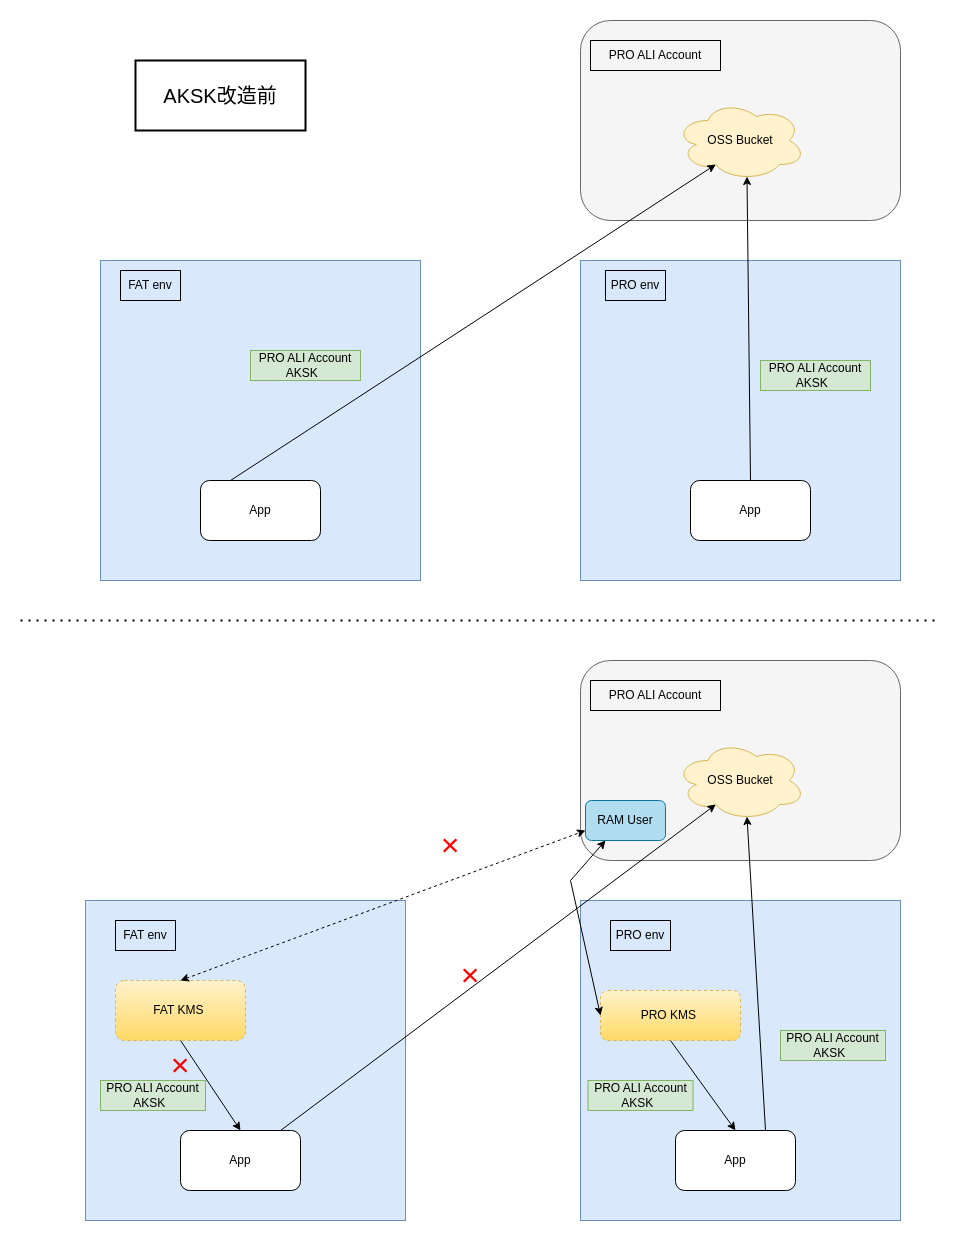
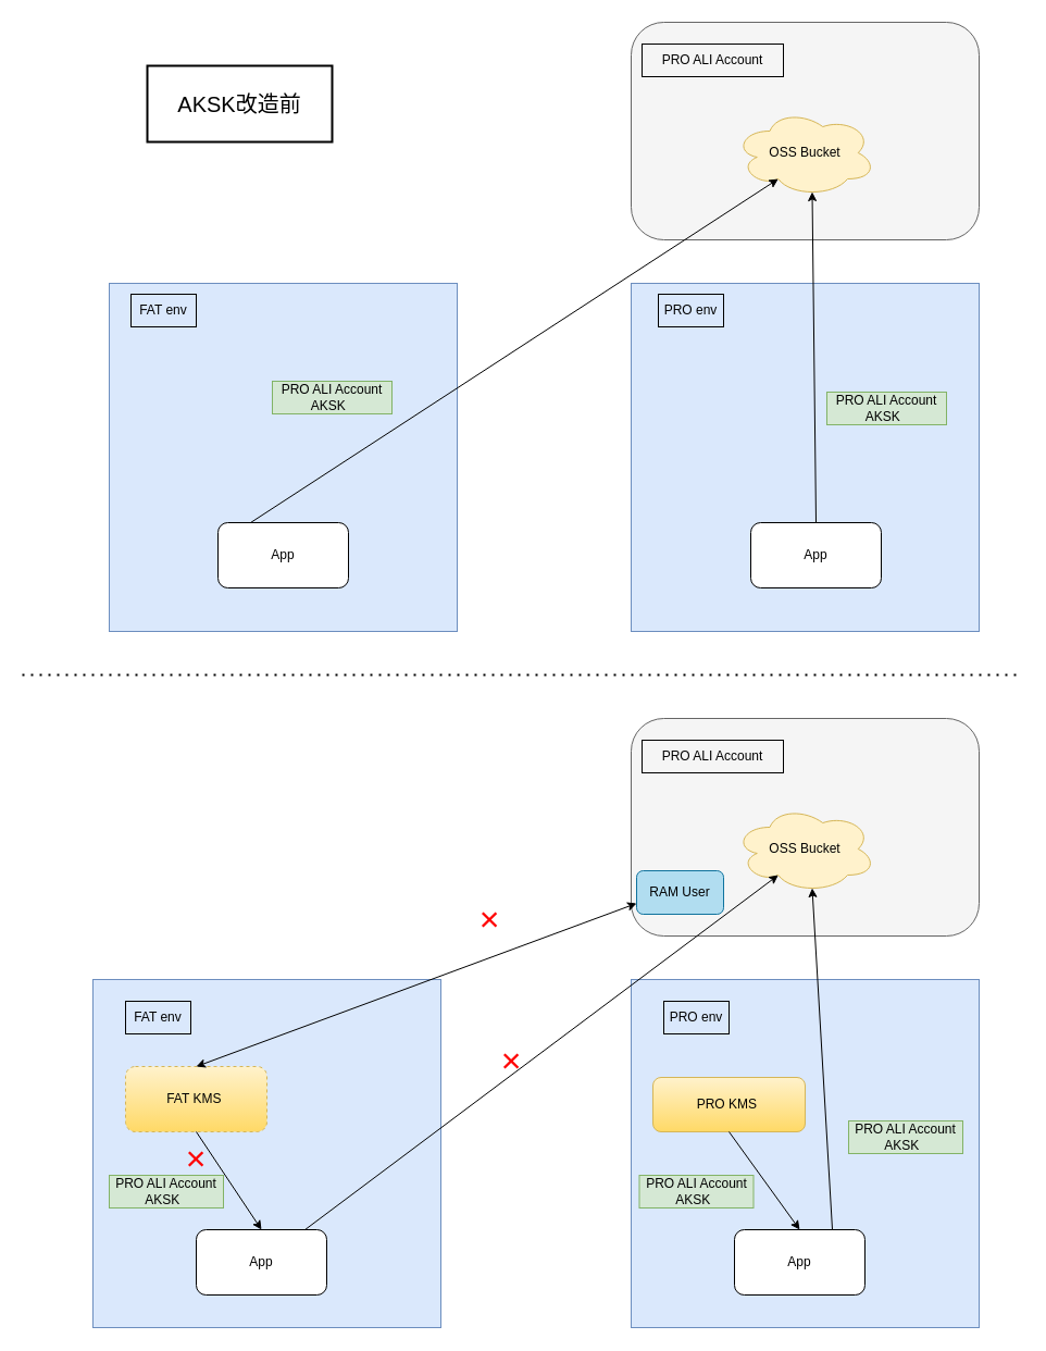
  <mxCell id="0" />
  <mxCell id="1" parent="0" />
  <mxCell id="2" value="" style="rounded=0;whiteSpace=wrap;html=1;fillColor=#dae8fc;strokeColor=#6c8ebf;" vertex="1" parent="1"><mxGeometry x="100" y="260" width="320" height="320" as="geometry" /></mxCell>
  <mxCell id="3" value="" style="rounded=0;whiteSpace=wrap;html=1;fillColor=#dae8fc;strokeColor=#6c8ebf;" vertex="1" parent="1"><mxGeometry x="580" y="260" width="320" height="320" as="geometry" /></mxCell>
  <mxCell id="4" value="App" style="rounded=1;whiteSpace=wrap;html=1;" vertex="1" parent="1"><mxGeometry x="200" y="480" width="120" height="60" as="geometry" /></mxCell>
  <mxCell id="5" value="FAT env" style="text;html=1;align=center;verticalAlign=middle;whiteSpace=wrap;rounded=0;strokeColor=default;" vertex="1" parent="1"><mxGeometry x="120" y="270" width="60" height="30" as="geometry" /></mxCell>
  <mxCell id="6" value="App" style="rounded=1;whiteSpace=wrap;html=1;" vertex="1" parent="1"><mxGeometry x="690" y="480" width="120" height="60" as="geometry" /></mxCell>
  <mxCell id="7" value="PRO env" style="text;html=1;align=center;verticalAlign=middle;whiteSpace=wrap;rounded=0;strokeColor=default;" vertex="1" parent="1"><mxGeometry x="605" y="270" width="60" height="30" as="geometry" /></mxCell>
  <mxCell id="8" value="PRO ALI Account&lt;div&gt;AKSK&amp;nbsp;&amp;nbsp;&lt;/div&gt;" style="text;html=1;align=center;verticalAlign=middle;whiteSpace=wrap;rounded=0;fillColor=#d5e8d4;strokeColor=#82b366;" vertex="1" parent="1"><mxGeometry x="250" y="350" width="110" height="30" as="geometry" /></mxCell>
  <mxCell id="9" value="PRO ALI Account&lt;div&gt;AKSK&amp;nbsp;&amp;nbsp;&lt;/div&gt;" style="text;html=1;align=center;verticalAlign=middle;whiteSpace=wrap;rounded=0;fillColor=#d5e8d4;strokeColor=#82b366;" vertex="1" parent="1"><mxGeometry x="760" y="360" width="110" height="30" as="geometry" /></mxCell>
  <mxCell id="10" value="&lt;span style=&quot;font-size: 20px;&quot;&gt;AKSK改造前&lt;/span&gt;" style="text;html=1;align=center;verticalAlign=middle;whiteSpace=wrap;rounded=0;fillColor=none;strokeColor=default;strokeWidth=2;" vertex="1" parent="1"><mxGeometry x="135" y="60" width="170" height="70" as="geometry" /></mxCell>
  <mxCell id="11" value="" style="endArrow=none;dashed=1;html=1;dashPattern=1 3;strokeWidth=2;rounded=0;" edge="1" parent="1"><mxGeometry width="50" height="50" relative="1" as="geometry"><mxPoint x="20" y="620" as="sourcePoint" /><mxPoint x="940" y="620" as="targetPoint" /></mxGeometry></mxCell>
  <mxCell id="12" value="" style="group" vertex="1" connectable="0" parent="1"><mxGeometry x="85" y="900" width="320" height="320" as="geometry" /></mxCell>
  <mxCell id="13" value="" style="rounded=0;whiteSpace=wrap;html=1;fillColor=#dae8fc;strokeColor=#6c8ebf;" vertex="1" parent="12"><mxGeometry width="320" height="320" as="geometry" /></mxCell>
  <mxCell id="14" value="FAT env" style="text;html=1;align=center;verticalAlign=middle;whiteSpace=wrap;rounded=0;strokeColor=default;" vertex="1" parent="12"><mxGeometry x="30" y="20" width="60" height="30" as="geometry" /></mxCell>
  <mxCell id="15" value="FAT KMS&amp;nbsp;" style="rounded=1;whiteSpace=wrap;html=1;fillColor=#fff2cc;strokeColor=#d6b656;gradientColor=#ffd966;dashed=1;" vertex="1" parent="12"><mxGeometry x="30" y="80" width="130" height="60" as="geometry" /></mxCell>
  <mxCell id="16" value="App" style="rounded=1;whiteSpace=wrap;html=1;" vertex="1" parent="12"><mxGeometry x="95" y="230" width="120" height="60" as="geometry" /></mxCell>
  <mxCell id="17" value="" style="endArrow=classic;html=1;rounded=0;exitX=0.5;exitY=1;exitDx=0;exitDy=0;entryX=0.5;entryY=0;entryDx=0;entryDy=0;" edge="1" parent="12" source="15" target="16"><mxGeometry width="50" height="50" relative="1" as="geometry"><mxPoint x="595" y="150" as="sourcePoint" /><mxPoint x="660" y="240" as="targetPoint" /></mxGeometry></mxCell>
  <mxCell id="18" value="&lt;font color=&quot;#ff0000&quot; style=&quot;font-size: 32px;&quot;&gt;×&lt;/font&gt;" style="text;html=1;align=center;verticalAlign=middle;whiteSpace=wrap;rounded=0;" vertex="1" parent="12"><mxGeometry x="65" y="150" width="60" height="30" as="geometry" /></mxCell>
  <mxCell id="19" value="PRO ALI Account&lt;div&gt;AKSK&amp;nbsp;&amp;nbsp;&lt;/div&gt;" style="text;html=1;align=center;verticalAlign=middle;whiteSpace=wrap;rounded=0;fillColor=#d5e8d4;strokeColor=#82b366;" vertex="1" parent="12"><mxGeometry x="15" y="180" width="105" height="30" as="geometry" /></mxCell>
  <mxCell id="20" value="" style="group" vertex="1" connectable="0" parent="1"><mxGeometry x="580" y="20" width="320" height="200" as="geometry" /></mxCell>
  <mxCell id="21" value="" style="rounded=1;whiteSpace=wrap;html=1;fillColor=#f5f5f5;strokeColor=#666666;fontColor=#333333;" vertex="1" parent="20"><mxGeometry width="320" height="200" as="geometry" /></mxCell>
  <mxCell id="22" value="PRO ALI Account" style="text;html=1;align=center;verticalAlign=middle;whiteSpace=wrap;rounded=0;strokeColor=default;" vertex="1" parent="20"><mxGeometry x="10" y="20" width="130" height="30" as="geometry" /></mxCell>
  <mxCell id="23" value="OSS Bucket" style="ellipse;shape=cloud;whiteSpace=wrap;html=1;fillColor=#fff2cc;strokeColor=#d6b656;" vertex="1" parent="20"><mxGeometry x="95" y="80" width="130" height="80" as="geometry" /></mxCell>
  <mxCell id="24" value="" style="group" vertex="1" connectable="0" parent="1"><mxGeometry x="580" y="660" width="320" height="200" as="geometry" /></mxCell>
  <mxCell id="25" value="" style="rounded=1;whiteSpace=wrap;html=1;fillColor=#f5f5f5;strokeColor=#666666;fontColor=#333333;" vertex="1" parent="24"><mxGeometry width="320" height="200" as="geometry" /></mxCell>
  <mxCell id="26" value="PRO ALI Account" style="text;html=1;align=center;verticalAlign=middle;whiteSpace=wrap;rounded=0;strokeColor=default;" vertex="1" parent="24"><mxGeometry x="10" y="20" width="130" height="30" as="geometry" /></mxCell>
  <mxCell id="27" value="OSS Bucket" style="ellipse;shape=cloud;whiteSpace=wrap;html=1;fillColor=#fff2cc;strokeColor=#d6b656;" vertex="1" parent="24"><mxGeometry x="95" y="80" width="130" height="80" as="geometry" /></mxCell>
  <mxCell id="28" value="RAM User" style="rounded=1;whiteSpace=wrap;html=1;fillColor=#b1ddf0;strokeColor=#10739e;" vertex="1" parent="24"><mxGeometry x="5" y="140" width="80" height="40" as="geometry" /></mxCell>
  <mxCell id="29" value="" style="group" vertex="1" connectable="0" parent="1"><mxGeometry x="580" y="900" width="320" height="320" as="geometry" /></mxCell>
  <mxCell id="30" value="" style="rounded=0;whiteSpace=wrap;html=1;fillColor=#dae8fc;strokeColor=#6c8ebf;" vertex="1" parent="29"><mxGeometry width="320" height="320" as="geometry" /></mxCell>
  <mxCell id="31" value="PRO env" style="text;html=1;align=center;verticalAlign=middle;whiteSpace=wrap;rounded=0;strokeColor=default;" vertex="1" parent="29"><mxGeometry x="30" y="20" width="60" height="30" as="geometry" /></mxCell>
- <mxCell id="32" value="PRO KMS&amp;nbsp;" style="rounded=1;whiteSpace=wrap;html=1;fillColor=#fff2cc;strokeColor=#d6b656;gradientColor=#ffd966;dashed=1;" vertex="1" parent="29"><mxGeometry x="20" y="90" width="140" height="50" as="geometry" /></mxCell>
+ <mxCell id="32" value="PRO KMS&amp;nbsp;" style="rounded=1;whiteSpace=wrap;html=1;fillColor=#fff2cc;strokeColor=#d6b656;gradientColor=#ffd966;" vertex="1" parent="29"><mxGeometry x="20" y="90" width="140" height="50" as="geometry" /></mxCell>
  <mxCell id="33" value="App" style="rounded=1;whiteSpace=wrap;html=1;" vertex="1" parent="29"><mxGeometry x="95" y="230" width="120" height="60" as="geometry" /></mxCell>
  <mxCell id="34" value="" style="endArrow=classic;html=1;rounded=0;exitX=0.5;exitY=1;exitDx=0;exitDy=0;entryX=0.5;entryY=0;entryDx=0;entryDy=0;" edge="1" parent="29" source="32" target="33"><mxGeometry width="50" height="50" relative="1" as="geometry"><mxPoint x="-60" y="100" as="sourcePoint" /><mxPoint x="-10" y="50" as="targetPoint" /></mxGeometry></mxCell>
  <mxCell id="35" value="PRO ALI Account&lt;div&gt;AKSK&amp;nbsp;&amp;nbsp;&lt;/div&gt;" style="text;html=1;align=center;verticalAlign=middle;whiteSpace=wrap;rounded=0;fillColor=#d5e8d4;strokeColor=#82b366;" vertex="1" parent="29"><mxGeometry x="7.5" y="180" width="105" height="30" as="geometry" /></mxCell>
  <mxCell id="36" value="PRO ALI Account&lt;div&gt;AKSK&amp;nbsp;&amp;nbsp;&lt;/div&gt;" style="text;html=1;align=center;verticalAlign=middle;whiteSpace=wrap;rounded=0;fillColor=#d5e8d4;strokeColor=#82b366;" vertex="1" parent="29"><mxGeometry x="200" y="130" width="105" height="30" as="geometry" /></mxCell>
  <mxCell id="37" value="" style="endArrow=classic;html=1;rounded=0;exitX=0.75;exitY=0;exitDx=0;exitDy=0;entryX=0.55;entryY=0.95;entryDx=0;entryDy=0;entryPerimeter=0;" edge="1" parent="1" source="33" target="27"><mxGeometry width="50" height="50" relative="1" as="geometry"><mxPoint x="520" y="880" as="sourcePoint" /><mxPoint x="570" y="830" as="targetPoint" /></mxGeometry></mxCell>
- <mxCell id="38" value="" style="endArrow=classic;startArrow=classic;html=1;rounded=0;exitX=0;exitY=0.5;exitDx=0;exitDy=0;entryX=0.25;entryY=1;entryDx=0;entryDy=0;" edge="1" parent="1" source="32" target="28"><mxGeometry width="50" height="50" relative="1" as="geometry"><mxPoint x="410" y="950" as="sourcePoint" /><mxPoint x="610" y="810" as="targetPoint" /><Array as="points"><mxPoint x="570" y="880" /></Array></mxGeometry></mxCell>
- <mxCell id="39" value="" style="endArrow=classic;startArrow=classic;html=1;rounded=0;exitX=0.5;exitY=0;exitDx=0;exitDy=0;entryX=0;entryY=0.75;entryDx=0;entryDy=0;dashed=1;" edge="1" parent="1" source="15" target="28"><mxGeometry width="50" height="50" relative="1" as="geometry"><mxPoint x="410" y="960" as="sourcePoint" /><mxPoint x="460" y="910" as="targetPoint" /></mxGeometry></mxCell>
+ <mxCell id="39" value="" style="endArrow=classic;startArrow=classic;html=1;rounded=0;exitX=0.5;exitY=0;exitDx=0;exitDy=0;entryX=0;entryY=0.75;entryDx=0;entryDy=0;" edge="1" parent="1" source="15" target="28"><mxGeometry width="50" height="50" relative="1" as="geometry"><mxPoint x="410" y="960" as="sourcePoint" /><mxPoint x="460" y="910" as="targetPoint" /></mxGeometry></mxCell>
  <mxCell id="40" value="&lt;font color=&quot;#ff0000&quot; style=&quot;font-size: 32px;&quot;&gt;×&lt;/font&gt;" style="text;html=1;align=center;verticalAlign=middle;whiteSpace=wrap;rounded=0;" vertex="1" parent="1"><mxGeometry x="420" y="830" width="60" height="30" as="geometry" /></mxCell>
  <mxCell id="41" value="" style="endArrow=classic;html=1;rounded=0;entryX=0.31;entryY=0.8;entryDx=0;entryDy=0;entryPerimeter=0;" edge="1" parent="1" source="16" target="27"><mxGeometry width="50" height="50" relative="1" as="geometry"><mxPoint x="400" y="990" as="sourcePoint" /><mxPoint x="450" y="940" as="targetPoint" /></mxGeometry></mxCell>
  <mxCell id="42" value="&lt;font color=&quot;#ff0000&quot; style=&quot;font-size: 32px;&quot;&gt;×&lt;/font&gt;" style="text;html=1;align=center;verticalAlign=middle;whiteSpace=wrap;rounded=0;" vertex="1" parent="1"><mxGeometry x="440" y="960" width="60" height="30" as="geometry" /></mxCell>
  <mxCell id="43" value="" style="endArrow=classic;html=1;rounded=0;exitX=0.25;exitY=0;exitDx=0;exitDy=0;entryX=0.31;entryY=0.8;entryDx=0;entryDy=0;entryPerimeter=0;" edge="1" parent="1" source="4" target="23"><mxGeometry width="50" height="50" relative="1" as="geometry"><mxPoint x="410" y="310" as="sourcePoint" /><mxPoint x="460" y="260" as="targetPoint" /></mxGeometry></mxCell>
  <mxCell id="44" value="" style="endArrow=classic;html=1;rounded=0;exitX=0.5;exitY=0;exitDx=0;exitDy=0;entryX=0.55;entryY=0.95;entryDx=0;entryDy=0;entryPerimeter=0;" edge="1" parent="1" source="6" target="23"><mxGeometry width="50" height="50" relative="1" as="geometry"><mxPoint x="410" y="350" as="sourcePoint" /><mxPoint x="460" y="300" as="targetPoint" /></mxGeometry></mxCell>
